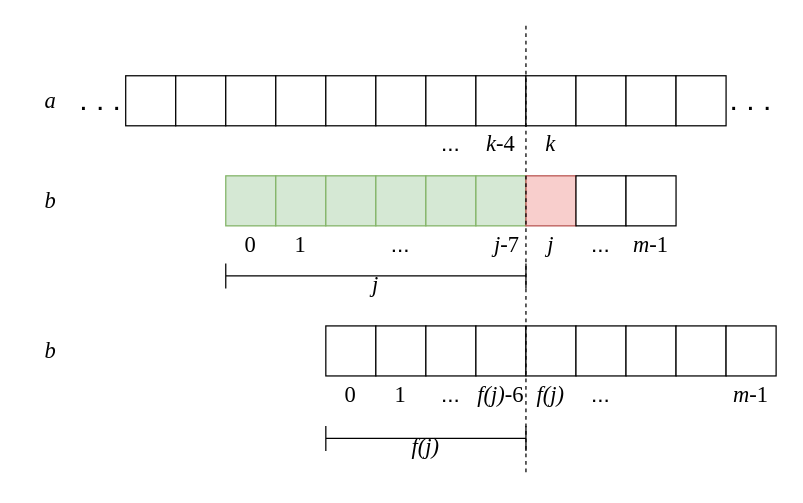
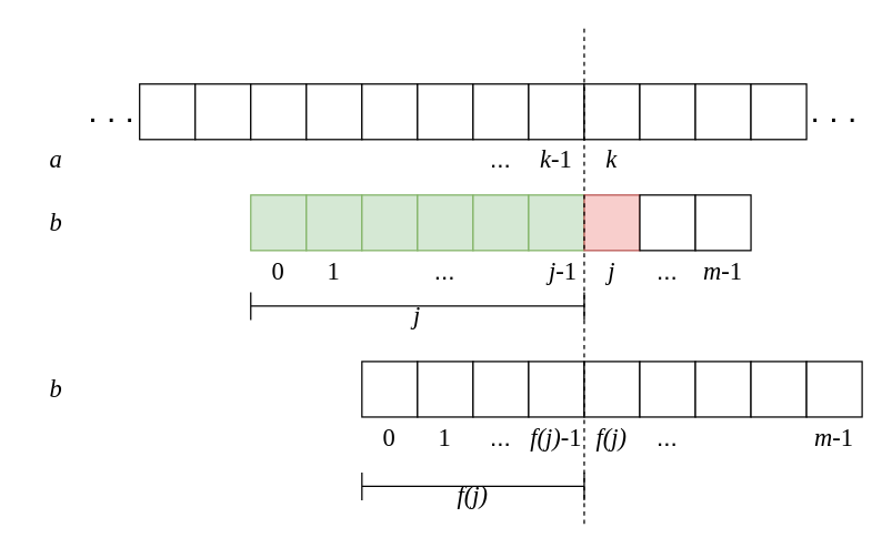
  <mxCell id="0" />
  <mxCell id="1" parent="0" />
  <mxCell id="2" value="" style="whiteSpace=wrap;html=1;aspect=fixed;" parent="1" vertex="1"><mxGeometry x="100" y="60" width="40" height="40" as="geometry" /></mxCell>
  <mxCell id="3" value="" style="whiteSpace=wrap;html=1;aspect=fixed;" parent="1" vertex="1"><mxGeometry x="140" y="60" width="40" height="40" as="geometry" /></mxCell>
  <mxCell id="4" value="" style="whiteSpace=wrap;html=1;aspect=fixed;" parent="1" vertex="1"><mxGeometry x="180" y="60" width="40" height="40" as="geometry" /></mxCell>
  <mxCell id="5" value="" style="whiteSpace=wrap;html=1;aspect=fixed;" parent="1" vertex="1"><mxGeometry x="220" y="60" width="40" height="40" as="geometry" /></mxCell>
  <mxCell id="6" value="" style="whiteSpace=wrap;html=1;aspect=fixed;" parent="1" vertex="1"><mxGeometry x="260" y="60" width="40" height="40" as="geometry" /></mxCell>
  <mxCell id="7" value="" style="whiteSpace=wrap;html=1;aspect=fixed;" parent="1" vertex="1"><mxGeometry x="300" y="60" width="40" height="40" as="geometry" /></mxCell>
  <mxCell id="8" value="" style="whiteSpace=wrap;html=1;aspect=fixed;" parent="1" vertex="1"><mxGeometry x="340" y="60" width="40" height="40" as="geometry" /></mxCell>
  <mxCell id="9" value="" style="whiteSpace=wrap;html=1;aspect=fixed;" parent="1" vertex="1"><mxGeometry x="380" y="60" width="40" height="40" as="geometry" /></mxCell>
  <mxCell id="10" value="" style="whiteSpace=wrap;html=1;aspect=fixed;" parent="1" vertex="1"><mxGeometry x="420" y="60" width="40" height="40" as="geometry" /></mxCell>
  <mxCell id="11" value="" style="whiteSpace=wrap;html=1;aspect=fixed;" parent="1" vertex="1"><mxGeometry x="460" y="60" width="40" height="40" as="geometry" /></mxCell>
  <mxCell id="12" value="" style="whiteSpace=wrap;html=1;aspect=fixed;fillColor=#d5e8d4;strokeColor=#82b366;" parent="1" vertex="1"><mxGeometry x="180" y="140" width="40" height="40" as="geometry" /></mxCell>
  <mxCell id="13" value="" style="whiteSpace=wrap;html=1;aspect=fixed;fillColor=#d5e8d4;strokeColor=#82b366;" parent="1" vertex="1"><mxGeometry x="220" y="140" width="40" height="40" as="geometry" /></mxCell>
  <mxCell id="14" value="" style="whiteSpace=wrap;html=1;aspect=fixed;fillColor=#d5e8d4;strokeColor=#82b366;" parent="1" vertex="1"><mxGeometry x="260" y="140" width="40" height="40" as="geometry" /></mxCell>
  <mxCell id="15" value="" style="whiteSpace=wrap;html=1;aspect=fixed;fillColor=#d5e8d4;strokeColor=#82b366;" parent="1" vertex="1"><mxGeometry x="300" y="140" width="40" height="40" as="geometry" /></mxCell>
  <mxCell id="16" value="" style="whiteSpace=wrap;html=1;aspect=fixed;fillColor=#d5e8d4;strokeColor=#82b366;" parent="1" vertex="1"><mxGeometry x="340" y="140" width="40" height="40" as="geometry" /></mxCell>
  <mxCell id="17" value="" style="whiteSpace=wrap;html=1;aspect=fixed;fillColor=#d5e8d4;strokeColor=#82b366;" parent="1" vertex="1"><mxGeometry x="380" y="140" width="40" height="40" as="geometry" /></mxCell>
  <mxCell id="18" value="" style="whiteSpace=wrap;html=1;aspect=fixed;fillColor=#f8cecc;strokeColor=#b85450;" parent="1" vertex="1"><mxGeometry x="420" y="140" width="40" height="40" as="geometry" /></mxCell>
  <mxCell id="19" value="&lt;font style=&quot;font-size: 24px&quot;&gt;. . .&lt;/font&gt;" style="text;html=1;strokeColor=none;fillColor=none;align=center;verticalAlign=middle;whiteSpace=wrap;rounded=0;" parent="1" vertex="1"><mxGeometry x="60" y="70" width="40" height="20" as="geometry" /></mxCell>
  <mxCell id="20" value="&lt;font style=&quot;font-size: 24px&quot;&gt;. . .&lt;/font&gt;" style="text;html=1;strokeColor=none;fillColor=none;align=center;verticalAlign=middle;whiteSpace=wrap;rounded=0;" parent="1" vertex="1"><mxGeometry x="580" y="70" width="40" height="20" as="geometry" /></mxCell>
  <mxCell id="21" value="&lt;font face=&quot;cm&quot; style=&quot;font-size: 18px&quot;&gt;0&lt;/font&gt;" style="text;html=1;strokeColor=none;fillColor=none;align=center;verticalAlign=middle;whiteSpace=wrap;rounded=0;" parent="1" vertex="1"><mxGeometry x="190" y="190" width="20" height="10" as="geometry" /></mxCell>
  <mxCell id="22" value="&lt;font face=&quot;cm&quot; style=&quot;font-size: 18px&quot;&gt;1&lt;/font&gt;" style="text;html=1;strokeColor=none;fillColor=none;align=center;verticalAlign=middle;whiteSpace=wrap;rounded=0;" parent="1" vertex="1"><mxGeometry x="230" y="190" width="20" height="10" as="geometry" /></mxCell>
  <mxCell id="23" value="&lt;font style=&quot;font-size: 18px&quot;&gt;...&lt;/font&gt;" style="text;html=1;strokeColor=none;fillColor=none;align=center;verticalAlign=middle;whiteSpace=wrap;rounded=0;" parent="1" vertex="1"><mxGeometry x="310" y="190" width="20" height="10" as="geometry" /></mxCell>
  <mxCell id="24" value="&lt;font face=&quot;cm&quot; style=&quot;font-size: 18px&quot;&gt;&lt;i&gt;j&lt;/i&gt;&lt;/font&gt;" style="text;html=1;strokeColor=none;fillColor=none;align=center;verticalAlign=middle;whiteSpace=wrap;rounded=0;" parent="1" vertex="1"><mxGeometry x="430" y="190" width="20" height="10" as="geometry" /></mxCell>
  <mxCell id="25" value="&lt;font style=&quot;font-size: 18px&quot;&gt;...&lt;/font&gt;" style="text;html=1;strokeColor=none;fillColor=none;align=center;verticalAlign=middle;whiteSpace=wrap;rounded=0;" parent="1" vertex="1"><mxGeometry x="470" y="190" width="20" height="10" as="geometry" /></mxCell>
  <mxCell id="26" value="&lt;font face=&quot;cm&quot; style=&quot;font-size: 18px&quot;&gt;&lt;i&gt;m&lt;/i&gt;-1&lt;/font&gt;" style="text;html=1;strokeColor=none;fillColor=none;align=center;verticalAlign=middle;whiteSpace=wrap;rounded=0;" parent="1" vertex="1"><mxGeometry x="505" y="190" width="30" height="10" as="geometry" /></mxCell>
- <mxCell id="27" value="&lt;i&gt;&lt;font style=&quot;font-size: 18px&quot;&gt;a&lt;/font&gt;&lt;/i&gt;" style="text;html=1;strokeColor=none;fillColor=none;align=center;verticalAlign=middle;whiteSpace=wrap;rounded=0;fontFamily=cm;" parent="1" vertex="1"><mxGeometry y="70" width="40" height="20" as="geometry" x="20" /></mxCell>
+ <mxCell id="27" value="&lt;i&gt;&lt;font style=&quot;font-size: 18px&quot;&gt;a&lt;/font&gt;&lt;/i&gt;" style="text;html=1;strokeColor=none;fillColor=none;align=center;verticalAlign=middle;whiteSpace=wrap;rounded=0;fontFamily=cm;" parent="1" vertex="1"><mxGeometry x="20" y="105" width="40" height="20" as="geometry" /></mxCell>
  <mxCell id="28" value="&lt;i&gt;&lt;font style=&quot;font-size: 18px&quot;&gt;b&lt;/font&gt;&lt;/i&gt;" style="text;html=1;strokeColor=none;fillColor=none;align=center;verticalAlign=middle;whiteSpace=wrap;rounded=0;fontFamily=cm;" parent="1" vertex="1"><mxGeometry y="150" width="40" height="20" as="geometry" x="20" /></mxCell>
- <mxCell id="29" value="&lt;font face=&quot;cm&quot; style=&quot;font-size: 18px&quot;&gt;&lt;i&gt;j&lt;/i&gt;-7&lt;/font&gt;" style="text;html=1;strokeColor=none;fillColor=none;align=center;verticalAlign=middle;whiteSpace=wrap;rounded=0;" parent="1" vertex="1"><mxGeometry x="390" y="190" width="30" height="10" as="geometry" /></mxCell>
+ <mxCell id="29" value="&lt;font face=&quot;cm&quot; style=&quot;font-size: 18px&quot;&gt;&lt;i&gt;j&lt;/i&gt;-1&lt;/font&gt;" style="text;html=1;strokeColor=none;fillColor=none;align=center;verticalAlign=middle;whiteSpace=wrap;rounded=0;" parent="1" vertex="1"><mxGeometry x="390" y="190" width="30" height="10" as="geometry" /></mxCell>
  <mxCell id="30" value="" style="whiteSpace=wrap;html=1;aspect=fixed;" parent="1" vertex="1"><mxGeometry x="500" y="60" width="40" height="40" as="geometry" /></mxCell>
  <mxCell id="31" value="" style="whiteSpace=wrap;html=1;aspect=fixed;" parent="1" vertex="1"><mxGeometry x="540" y="60" width="40" height="40" as="geometry" /></mxCell>
  <mxCell id="32" value="" style="whiteSpace=wrap;html=1;aspect=fixed;" parent="1" vertex="1"><mxGeometry x="460" y="140" width="40" height="40" as="geometry" /></mxCell>
  <mxCell id="33" value="" style="whiteSpace=wrap;html=1;aspect=fixed;" parent="1" vertex="1"><mxGeometry x="500" y="140" width="40" height="40" as="geometry" /></mxCell>
  <mxCell id="34" value="" style="whiteSpace=wrap;html=1;aspect=fixed;" parent="1" vertex="1"><mxGeometry x="260" y="260" width="40" height="40" as="geometry" /></mxCell>
  <mxCell id="35" value="" style="whiteSpace=wrap;html=1;aspect=fixed;" parent="1" vertex="1"><mxGeometry x="300" y="260" width="40" height="40" as="geometry" /></mxCell>
  <mxCell id="36" value="" style="whiteSpace=wrap;html=1;aspect=fixed;" parent="1" vertex="1"><mxGeometry x="340" y="260" width="40" height="40" as="geometry" /></mxCell>
  <mxCell id="37" value="" style="whiteSpace=wrap;html=1;aspect=fixed;" parent="1" vertex="1"><mxGeometry x="380" y="260" width="40" height="40" as="geometry" /></mxCell>
  <mxCell id="38" value="" style="whiteSpace=wrap;html=1;aspect=fixed;" parent="1" vertex="1"><mxGeometry x="420" y="260" width="40" height="40" as="geometry" /></mxCell>
  <mxCell id="39" value="" style="whiteSpace=wrap;html=1;aspect=fixed;" parent="1" vertex="1"><mxGeometry x="460" y="260" width="40" height="40" as="geometry" /></mxCell>
  <mxCell id="40" value="" style="whiteSpace=wrap;html=1;aspect=fixed;" parent="1" vertex="1"><mxGeometry x="500" y="260" width="40" height="40" as="geometry" /></mxCell>
  <mxCell id="41" value="" style="whiteSpace=wrap;html=1;aspect=fixed;" parent="1" vertex="1"><mxGeometry x="540" y="260" width="40" height="40" as="geometry" /></mxCell>
  <mxCell id="42" value="" style="whiteSpace=wrap;html=1;aspect=fixed;" parent="1" vertex="1"><mxGeometry x="580" y="260" width="40" height="40" as="geometry" /></mxCell>
  <mxCell id="43" value="&lt;font face=&quot;cm&quot; style=&quot;font-size: 18px&quot;&gt;&lt;i&gt;m&lt;/i&gt;-1&lt;/font&gt;" style="text;html=1;strokeColor=none;fillColor=none;align=center;verticalAlign=middle;whiteSpace=wrap;rounded=0;" parent="1" vertex="1"><mxGeometry x="585" y="310" width="30" height="10" as="geometry" /></mxCell>
  <mxCell id="44" value="&lt;font face=&quot;cm&quot; style=&quot;font-size: 18px&quot;&gt;0&lt;/font&gt;" style="text;html=1;strokeColor=none;fillColor=none;align=center;verticalAlign=middle;whiteSpace=wrap;rounded=0;" parent="1" vertex="1"><mxGeometry x="270" y="310" width="20" height="10" as="geometry" /></mxCell>
  <mxCell id="45" value="&lt;font face=&quot;cm&quot; style=&quot;font-size: 18px&quot;&gt;1&lt;/font&gt;" style="text;html=1;strokeColor=none;fillColor=none;align=center;verticalAlign=middle;whiteSpace=wrap;rounded=0;" parent="1" vertex="1"><mxGeometry x="310" y="310" width="20" height="10" as="geometry" /></mxCell>
  <mxCell id="46" value="&lt;font style=&quot;font-size: 18px&quot;&gt;...&lt;/font&gt;" style="text;html=1;strokeColor=none;fillColor=none;align=center;verticalAlign=middle;whiteSpace=wrap;rounded=0;" parent="1" vertex="1"><mxGeometry x="350" y="310" width="20" height="10" as="geometry" /></mxCell>
- <mxCell id="47" value="&lt;font face=&quot;cm&quot; style=&quot;font-size: 18px&quot;&gt;&lt;i&gt;f(j)&lt;/i&gt;-6&lt;/font&gt;" style="text;html=1;strokeColor=none;fillColor=none;align=center;verticalAlign=middle;whiteSpace=wrap;rounded=0;" parent="1" vertex="1"><mxGeometry x="385" y="310" width="30" height="10" as="geometry" /></mxCell>
+ <mxCell id="47" value="&lt;font face=&quot;cm&quot; style=&quot;font-size: 18px&quot;&gt;&lt;i&gt;f(j)&lt;/i&gt;-1&lt;/font&gt;" style="text;html=1;strokeColor=none;fillColor=none;align=center;verticalAlign=middle;whiteSpace=wrap;rounded=0;" parent="1" vertex="1"><mxGeometry x="385" y="310" width="30" height="10" as="geometry" /></mxCell>
  <mxCell id="48" value="&lt;font face=&quot;cm&quot; style=&quot;font-size: 18px&quot;&gt;&lt;i&gt;j&lt;/i&gt;&lt;/font&gt;" style="shape=crossbar;whiteSpace=wrap;html=1;rounded=1;verticalAlign=top;" parent="1" vertex="1"><mxGeometry x="180" y="210" width="240" height="20" as="geometry" /></mxCell>
  <mxCell id="49" value="&lt;font face=&quot;cm&quot; style=&quot;font-size: 18px&quot;&gt;&lt;i&gt;f(j)&lt;/i&gt;&lt;/font&gt;" style="shape=crossbar;whiteSpace=wrap;html=1;rounded=1;verticalAlign=top;" parent="1" vertex="1"><mxGeometry x="260" y="340" width="160" height="20" as="geometry" /></mxCell>
  <mxCell id="50" value="&lt;i&gt;&lt;font style=&quot;font-size: 18px&quot;&gt;b&lt;/font&gt;&lt;/i&gt;" style="text;html=1;strokeColor=none;fillColor=none;align=center;verticalAlign=middle;whiteSpace=wrap;rounded=0;fontFamily=cm;" parent="1" vertex="1"><mxGeometry y="270" width="40" height="20" as="geometry" x="20" /></mxCell>
- <mxCell id="51" value="&lt;font face=&quot;cm&quot; style=&quot;font-size: 18px&quot;&gt;&lt;i&gt;k&lt;/i&gt;-4&lt;/font&gt;" style="text;html=1;strokeColor=none;fillColor=none;align=center;verticalAlign=middle;whiteSpace=wrap;rounded=0;" parent="1" vertex="1"><mxGeometry x="385" y="110" width="30" height="10" as="geometry" /></mxCell>
+ <mxCell id="51" value="&lt;font face=&quot;cm&quot; style=&quot;font-size: 18px&quot;&gt;&lt;i&gt;k&lt;/i&gt;-1&lt;/font&gt;" style="text;html=1;strokeColor=none;fillColor=none;align=center;verticalAlign=middle;whiteSpace=wrap;rounded=0;" parent="1" vertex="1"><mxGeometry x="385" y="110" width="30" height="10" as="geometry" /></mxCell>
  <mxCell id="52" value="&lt;font style=&quot;font-size: 18px&quot;&gt;...&lt;/font&gt;" style="text;html=1;strokeColor=none;fillColor=none;align=center;verticalAlign=middle;whiteSpace=wrap;rounded=0;" parent="1" vertex="1"><mxGeometry x="350" y="110" width="20" height="10" as="geometry" /></mxCell>
  <mxCell id="53" value="" style="endArrow=none;dashed=1;html=1;" parent="1" edge="1"><mxGeometry width="50" height="50" relative="1" as="geometry"><mxPoint x="420" y="20" as="sourcePoint" /><mxPoint x="420" y="380" as="targetPoint" /></mxGeometry></mxCell>
  <mxCell id="54" value="&lt;font face=&quot;cm&quot; style=&quot;font-size: 18px&quot;&gt;&lt;i&gt;f(j)&lt;/i&gt;&lt;/font&gt;" style="text;html=1;strokeColor=none;fillColor=none;align=center;verticalAlign=middle;whiteSpace=wrap;rounded=0;" parent="1" vertex="1"><mxGeometry x="425" y="310" width="30" height="10" as="geometry" /></mxCell>
  <mxCell id="55" value="&lt;font style=&quot;font-size: 18px&quot;&gt;...&lt;/font&gt;" style="text;html=1;strokeColor=none;fillColor=none;align=center;verticalAlign=middle;whiteSpace=wrap;rounded=0;" parent="1" vertex="1"><mxGeometry x="470" y="310" width="20" height="10" as="geometry" /></mxCell>
  <mxCell id="56" value="&lt;font face=&quot;cm&quot; style=&quot;font-size: 18px&quot;&gt;&lt;i&gt;k&lt;/i&gt;&lt;/font&gt;" style="text;html=1;strokeColor=none;fillColor=none;align=center;verticalAlign=middle;whiteSpace=wrap;rounded=0;" parent="1" vertex="1"><mxGeometry x="425" y="110" width="30" height="10" as="geometry" /></mxCell>
